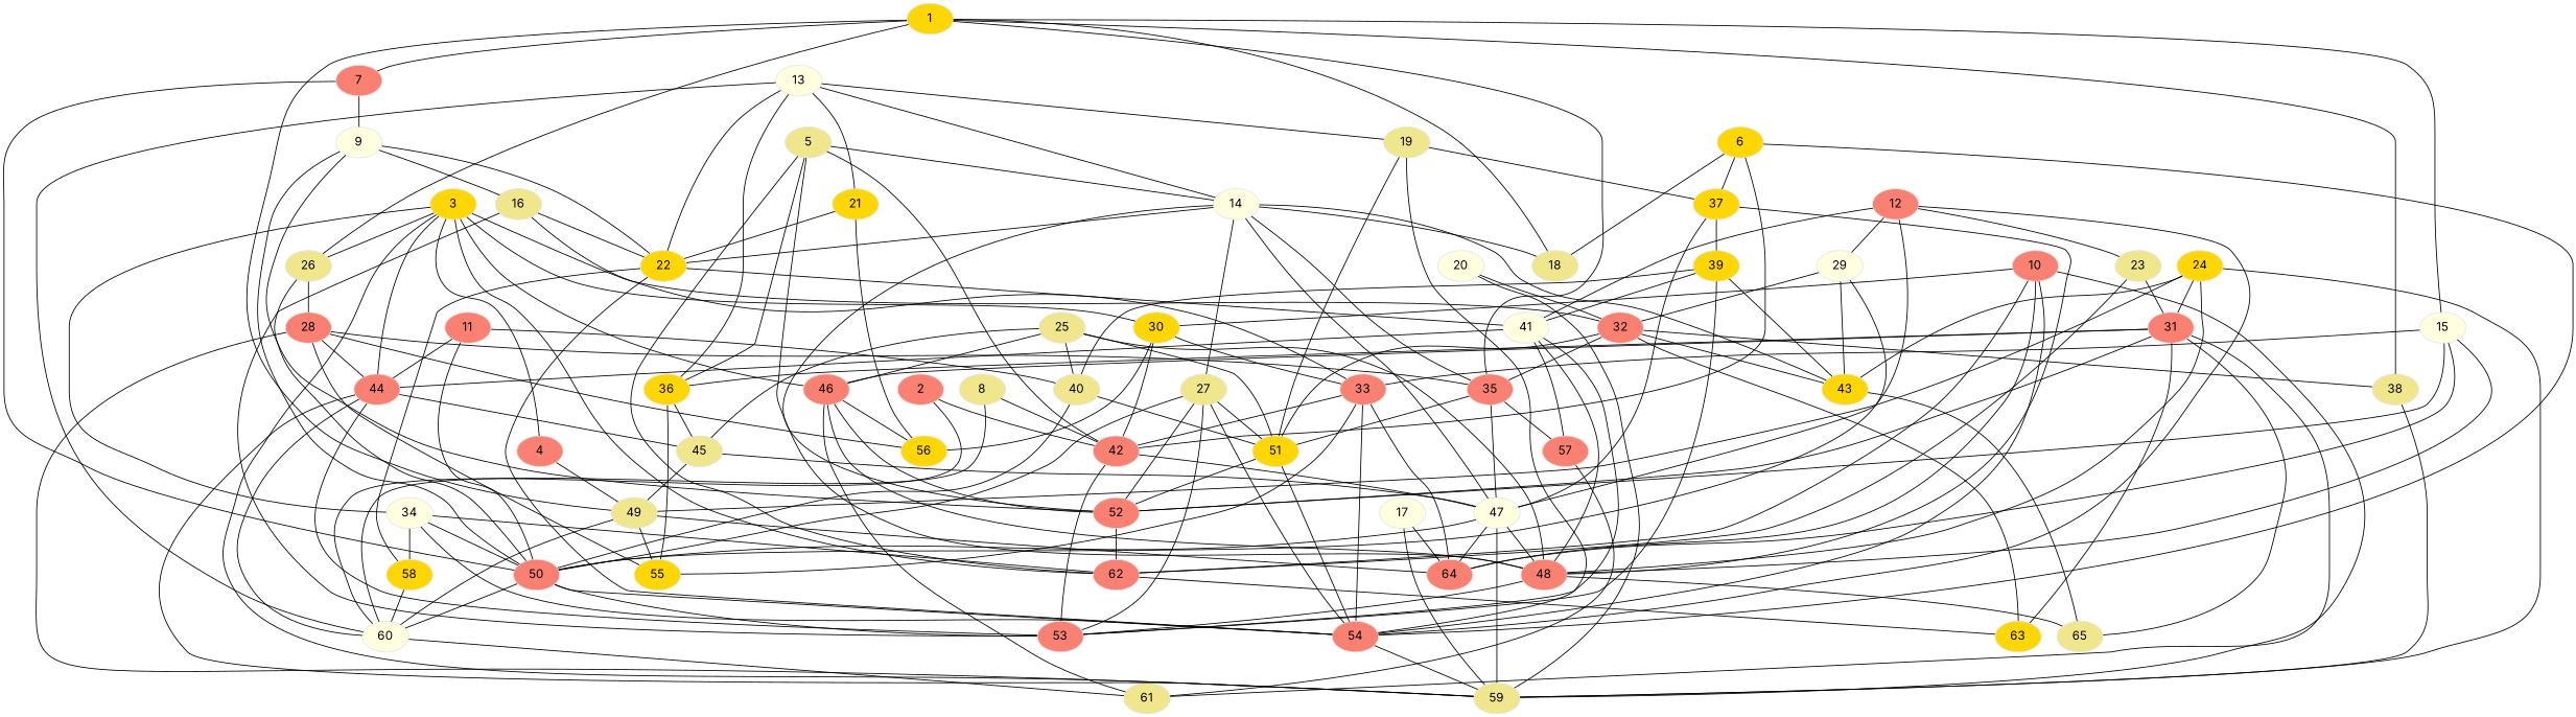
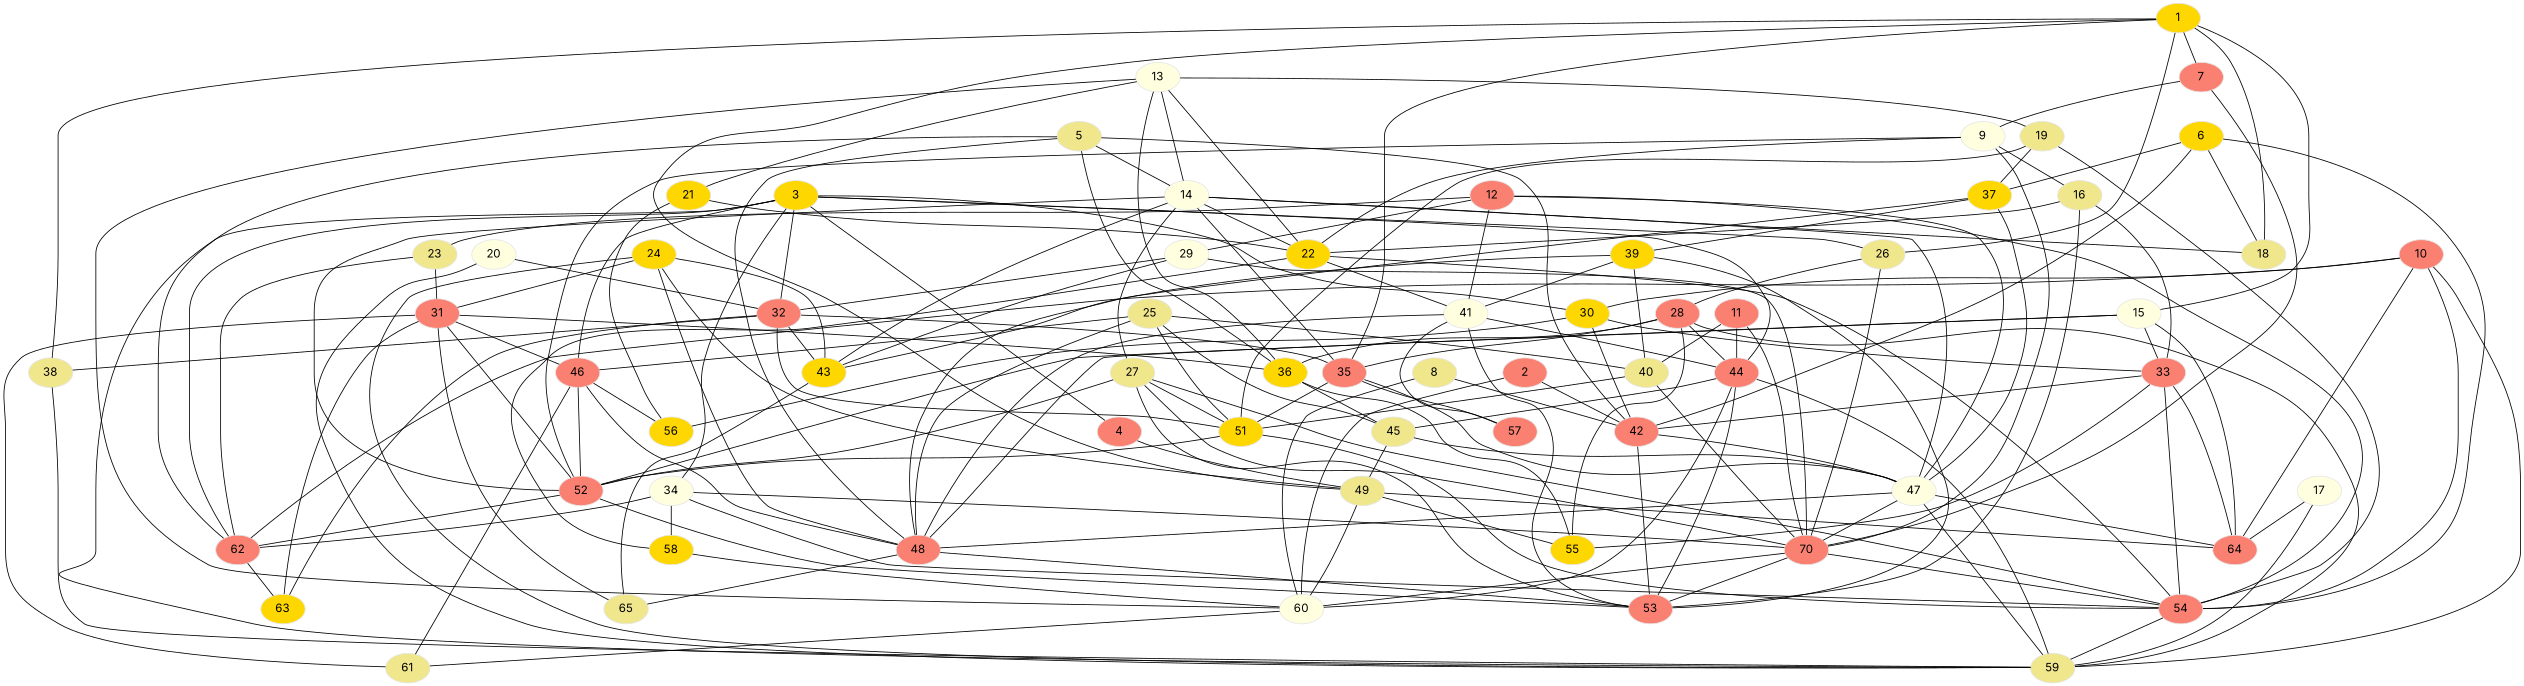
  graph {
    fontname=Inter
    node [color=gray90 fillcolor=salmon fontname=Inter style=filled]
    edge [fontname=Inter weight=1.0]
    1 [fillcolor=gold]
    7
    15 [fillcolor=lightyellow]
    18 [fillcolor=khaki]
    26 [fillcolor=khaki]
    35
    38 [fillcolor=khaki]
    49 [fillcolor=khaki]
    9 [fillcolor=lightyellow]
-   50
+   50 [label=70]
    48
    52
    64
    33
    28
    47 [fillcolor=lightyellow]
    51 [fillcolor=gold]
    57
    59 [fillcolor=khaki]
    60 [fillcolor=lightyellow]
    55 [fillcolor=gold]
    2
    42
    53
    61 [fillcolor=khaki]
    3 [fillcolor=gold]
    4
    30 [fillcolor=gold]
    32
    34 [fillcolor=lightyellow]
    44
    46
    62
    56 [fillcolor=gold]
    43 [fillcolor=gold]
    63 [fillcolor=gold]
    54
    58 [fillcolor=gold]
    45 [fillcolor=khaki]
    5 [fillcolor=khaki]
    14 [fillcolor=lightyellow]
    36 [fillcolor=gold]
    22 [fillcolor=gold]
    27 [fillcolor=khaki]
    65 [fillcolor=khaki]
    6 [fillcolor=gold]
    37 [fillcolor=gold]
    39 [fillcolor=gold]
    16 [fillcolor=khaki]
    8 [fillcolor=khaki]
    41 [fillcolor=lightyellow]
    10
    11
    40 [fillcolor=khaki]
    12
    23 [fillcolor=khaki]
    29 [fillcolor=lightyellow]
    31
    13 [fillcolor=lightyellow]
    19 [fillcolor=khaki]
    21 [fillcolor=gold]
    17 [fillcolor=lightyellow]
    20 [fillcolor=lightyellow]
    24 [fillcolor=gold]
    25 [fillcolor=khaki]
    1 -- 7 [weight=2.0]
    1 -- 15
    1 -- 18
    1 -- 26
    1 -- 35
    1 -- 38
    1 -- 49
    7 -- 9
    7 -- 50
    15 -- 48
    15 -- 52
    15 -- 64
    15 -- 33
    26 -- 50
    26 -- 28
    35 -- 47
    35 -- 51
    35 -- 57
    38 -- 59
    49 -- 64
    49 -- 60
    49 -- 55
    9 -- 50
    9 -- 52
    9 -- 22
    9 -- 16 [weight=2.0]
    50 -- 60
    50 -- 53
    50 -- 54
    48 -- 53
    48 -- 65
+   52 -- 53
    52 -- 62
    33 -- 64
    33 -- 55
    33 -- 42
    33 -- 54 [weight=3.0]
    28 -- 35
    28 -- 59
    28 -- 55
    28 -- 44
-   28 -- 56
+   28 -- 36
    47 -- 50 [weight=2.0]
    47 -- 48
    47 -- 64
    47 -- 59
    51 -- 52
    51 -- 54
-   57 -- 61
    60 -- 61
    2 -- 60
    2 -- 42
    42 -- 47
    42 -- 53
    3 -- 26
    3 -- 59
    3 -- 4
    3 -- 30
    3 -- 32
    3 -- 34
    3 -- 44
    3 -- 46
    3 -- 62
    4 -- 49
    30 -- 33
    30 -- 42
    30 -- 56
    32 -- 35
    32 -- 38
    32 -- 51
    32 -- 43
    32 -- 63
    34 -- 50
    34 -- 62
    34 -- 54
    34 -- 58
    44 -- 59
    44 -- 60
    44 -- 53
    44 -- 45
    46 -- 48
    46 -- 52
    46 -- 61
    46 -- 56
    62 -- 63
    43 -- 65
    54 -- 59
    58 -- 60
    45 -- 49
    45 -- 47
    5 -- 48
    5 -- 42
    5 -- 62
    5 -- 14
    5 -- 36
    14 -- 18
    14 -- 35
    14 -- 52
    14 -- 47
    14 -- 43
    14 -- 22
    14 -- 27
    36 -- 55
    36 -- 45
    22 -- 54
    22 -- 58
    22 -- 41
    27 -- 50
    27 -- 52
    27 -- 51
    27 -- 53
    27 -- 54
    6 -- 18
    6 -- 42
    6 -- 54
    6 -- 37
    37 -- 48
    37 -- 47
    37 -- 39
    39 -- 53
    39 -- 43
    39 -- 41
    39 -- 40
    16 -- 33
    16 -- 53
    16 -- 22
    8 -- 60
    8 -- 42
    41 -- 48 [weight=2.0]
    41 -- 57
    41 -- 53
    41 -- 44
    10 -- 64
    10 -- 59 [weight=2.0]
    10 -- 30
    10 -- 62
    10 -- 54
    11 -- 50
    11 -- 44
    11 -- 40
    40 -- 50
    40 -- 51
    12 -- 47
    12 -- 54
    12 -- 41
    12 -- 23
    12 -- 29
    23 -- 62
    23 -- 31
    29 -- 50
    29 -- 32
    29 -- 43
    31 -- 52
    31 -- 61
    31 -- 46
    31 -- 63
    31 -- 36
    31 -- 65
    13 -- 60
    13 -- 14
    13 -- 36
    13 -- 22
    13 -- 19
    13 -- 21
    19 -- 51
    19 -- 54
    19 -- 37
    21 -- 56
    21 -- 22 [weight=2.0]
    17 -- 64
    17 -- 59
    20 -- 59
    20 -- 32
    24 -- 49
    24 -- 48
    24 -- 59
    24 -- 43
    24 -- 31
    25 -- 48
    25 -- 51
    25 -- 46
    25 -- 45
    25 -- 40
  }
